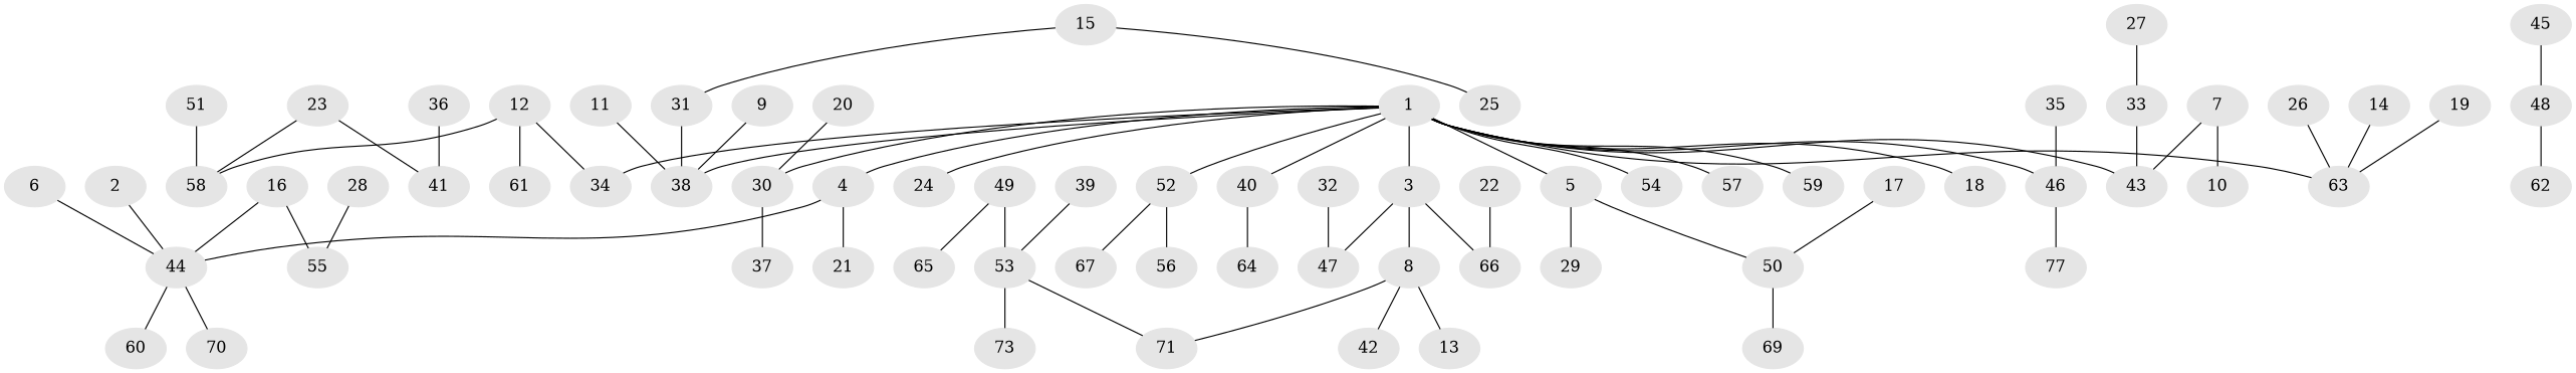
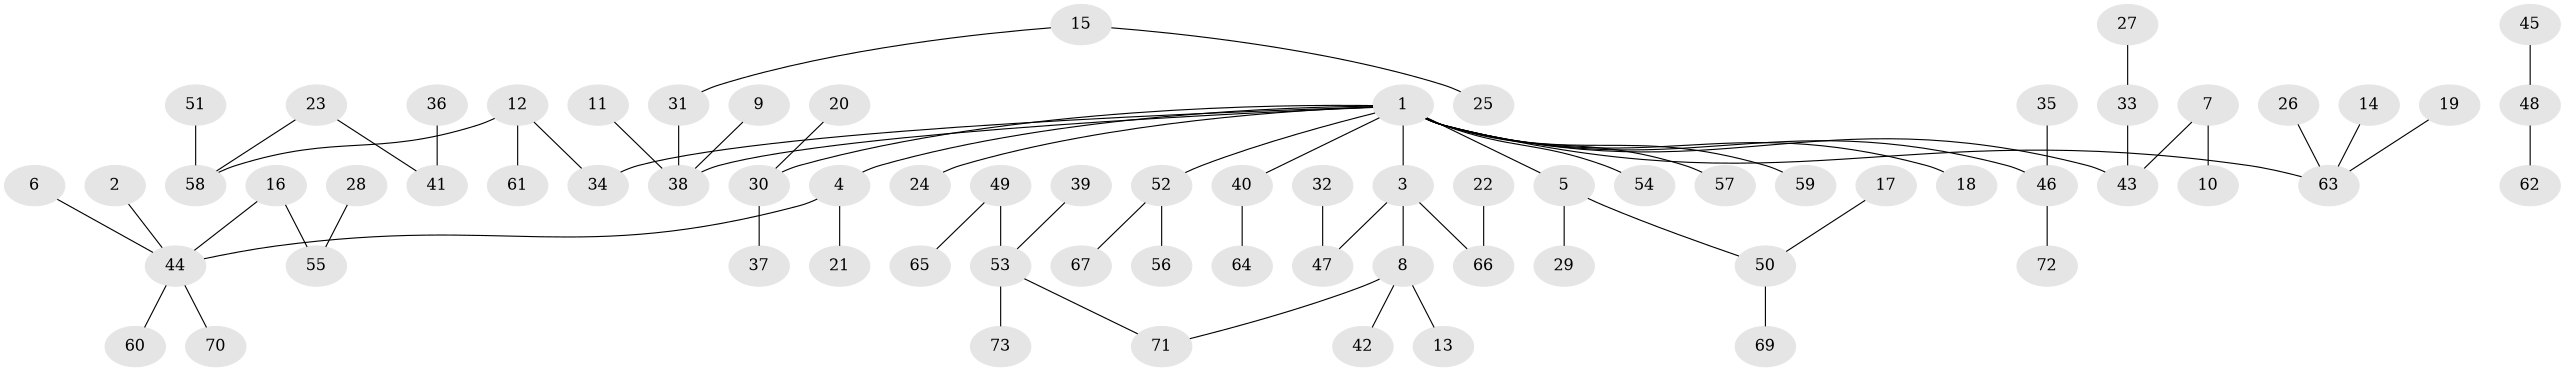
  graph {
    node [color=gray90 style=filled]
    edge [weight=1.0]
    1
    3
    4
    5
    18
    24
    30
    34
    38
    40
    43
    46
    52
    54
    57
    59
    63
    8
    47
    66
    44
    21
    29
    50
    37
    64
-   72 [label=77]
+   72
    56
    67
    2
    60
    70
    13
    42
    71
    69
    6
    7
    10
    9
    48
    62
    11
    12
    58
    61
    14
    15
    25
    31
    16
    55
    17
    19
    20
    22
    23
    41
    26
    27
    33
    28
    32
    35
    36
    39
    53
    73
    45
    49
    65
    51
    1 -- 3
    1 -- 4
    1 -- 5
    1 -- 18
    1 -- 24
    1 -- 30
    1 -- 34
    1 -- 38
    1 -- 40
    1 -- 43
    1 -- 46
    1 -- 52
    1 -- 54
    1 -- 57
    1 -- 59
    1 -- 63
    3 -- 8
    3 -- 47
    3 -- 66
    4 -- 44
    4 -- 21
    5 -- 29
    5 -- 50
    30 -- 37
    40 -- 64
    46 -- 72
    52 -- 56
    52 -- 67
    8 -- 13
    8 -- 42
    8 -- 71
    44 -- 60
    44 -- 70
    50 -- 69
    2 -- 44
    6 -- 44
    7 -- 43
    7 -- 10
    9 -- 38
    48 -- 62
    11 -- 38
    12 -- 34
    12 -- 58
    12 -- 61
    14 -- 63
    15 -- 25
    15 -- 31
    31 -- 38
    16 -- 44
    16 -- 55
    17 -- 50
    19 -- 63
    20 -- 30
    22 -- 66
    23 -- 58
    23 -- 41
    26 -- 63
    27 -- 33
    33 -- 43
    28 -- 55
    32 -- 47
    35 -- 46
    36 -- 41
    39 -- 53
    53 -- 71
    53 -- 73
    45 -- 48
    49 -- 53
    49 -- 65
    51 -- 58
  }
